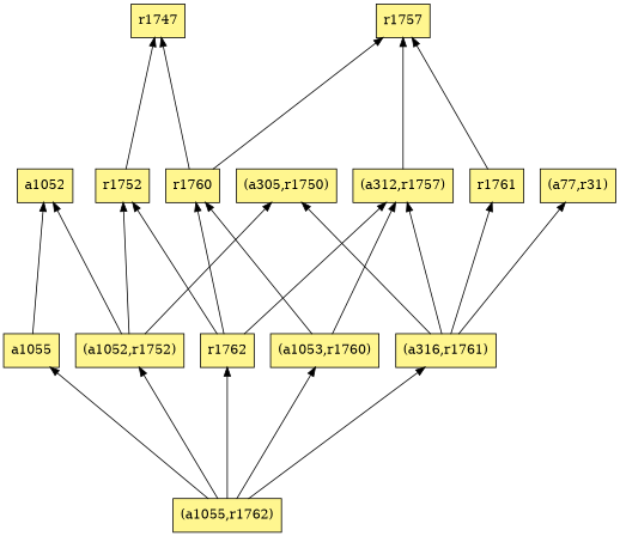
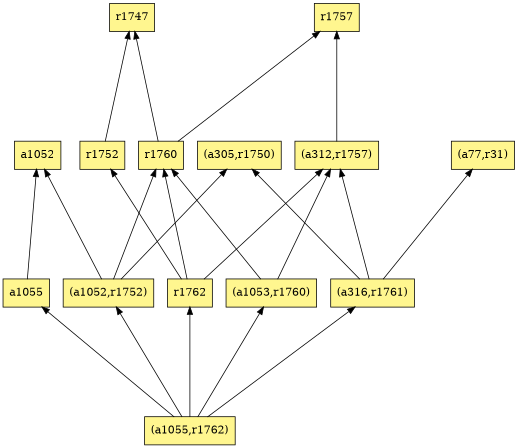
  digraph {
    rankdir=BT
    ranksep=2.0
    node [fillcolor=khaki1 shape=record style=filled]
    n1 [label="{r1747}"]
    n2 [label="{r1760}"]
    n3 [label="{r1757}"]
    n4 [label="{(a305,r1750)}"]
    n5 [label="{a1055}"]
    n6 [label="{a1052}"]
    n7 [label="{(a1053,r1760)}"]
    n8 [label="{(a312,r1757)}"]
    n9 [label="{(a316,r1761)}"]
    n10 [label="{(a77,r31)}"]
-   n11 [label="{r1761}"]
    n12 [label="{(a1055,r1762)}"]
    n13 [label="{r1762}"]
    n14 [label="{(a1052,r1752)}"]
    n15 [label="{r1752}"]
    n2 -> n1
    n2 -> n3
    n5 -> n6
    n7 -> n2
    n7 -> n8
    n8 -> n3
    n9 -> n4
    n9 -> n8
    n9 -> n10
-   n9 -> n11
-   n11 -> n3
    n12 -> n5
    n12 -> n7
    n12 -> n9
    n12 -> n13
    n12 -> n14
    n13 -> n2
    n13 -> n8
    n13 -> n15
    n14 -> n4
    n14 -> n6
-   n14 -> n15
+   n14 -> n2
    n15 -> n1
  }
